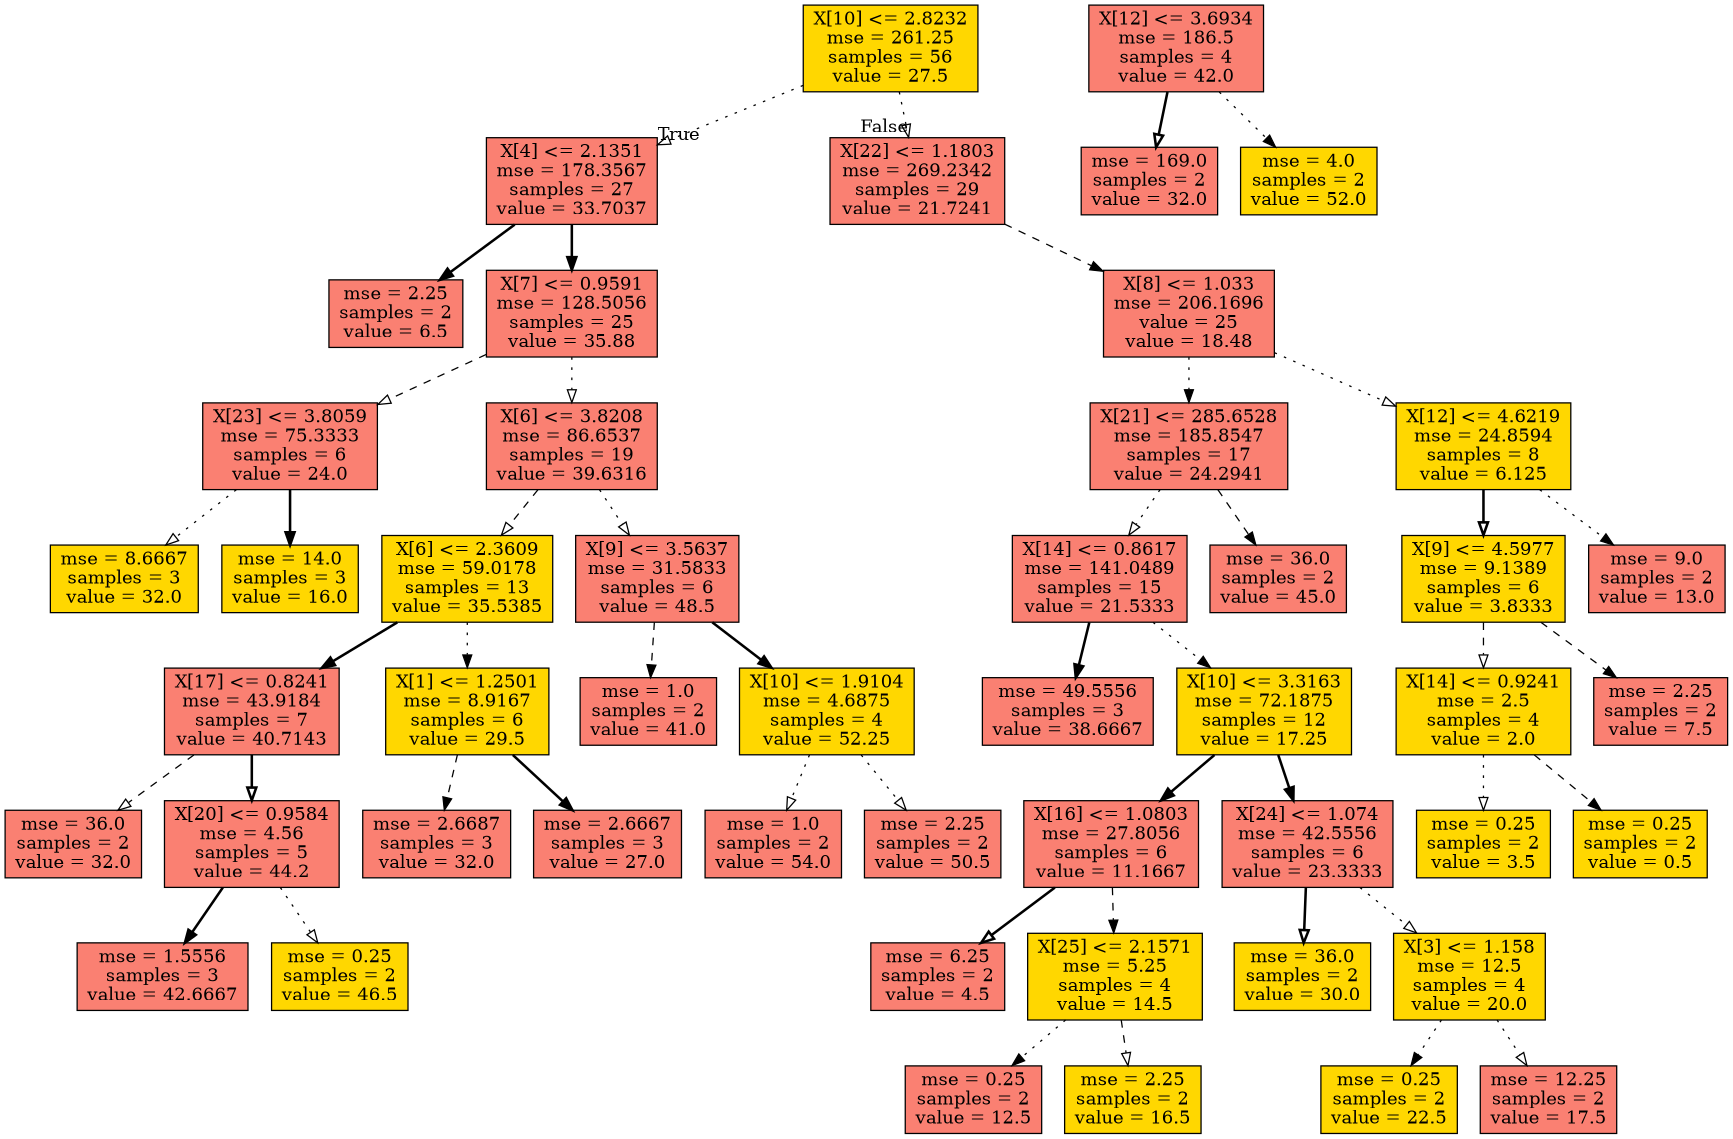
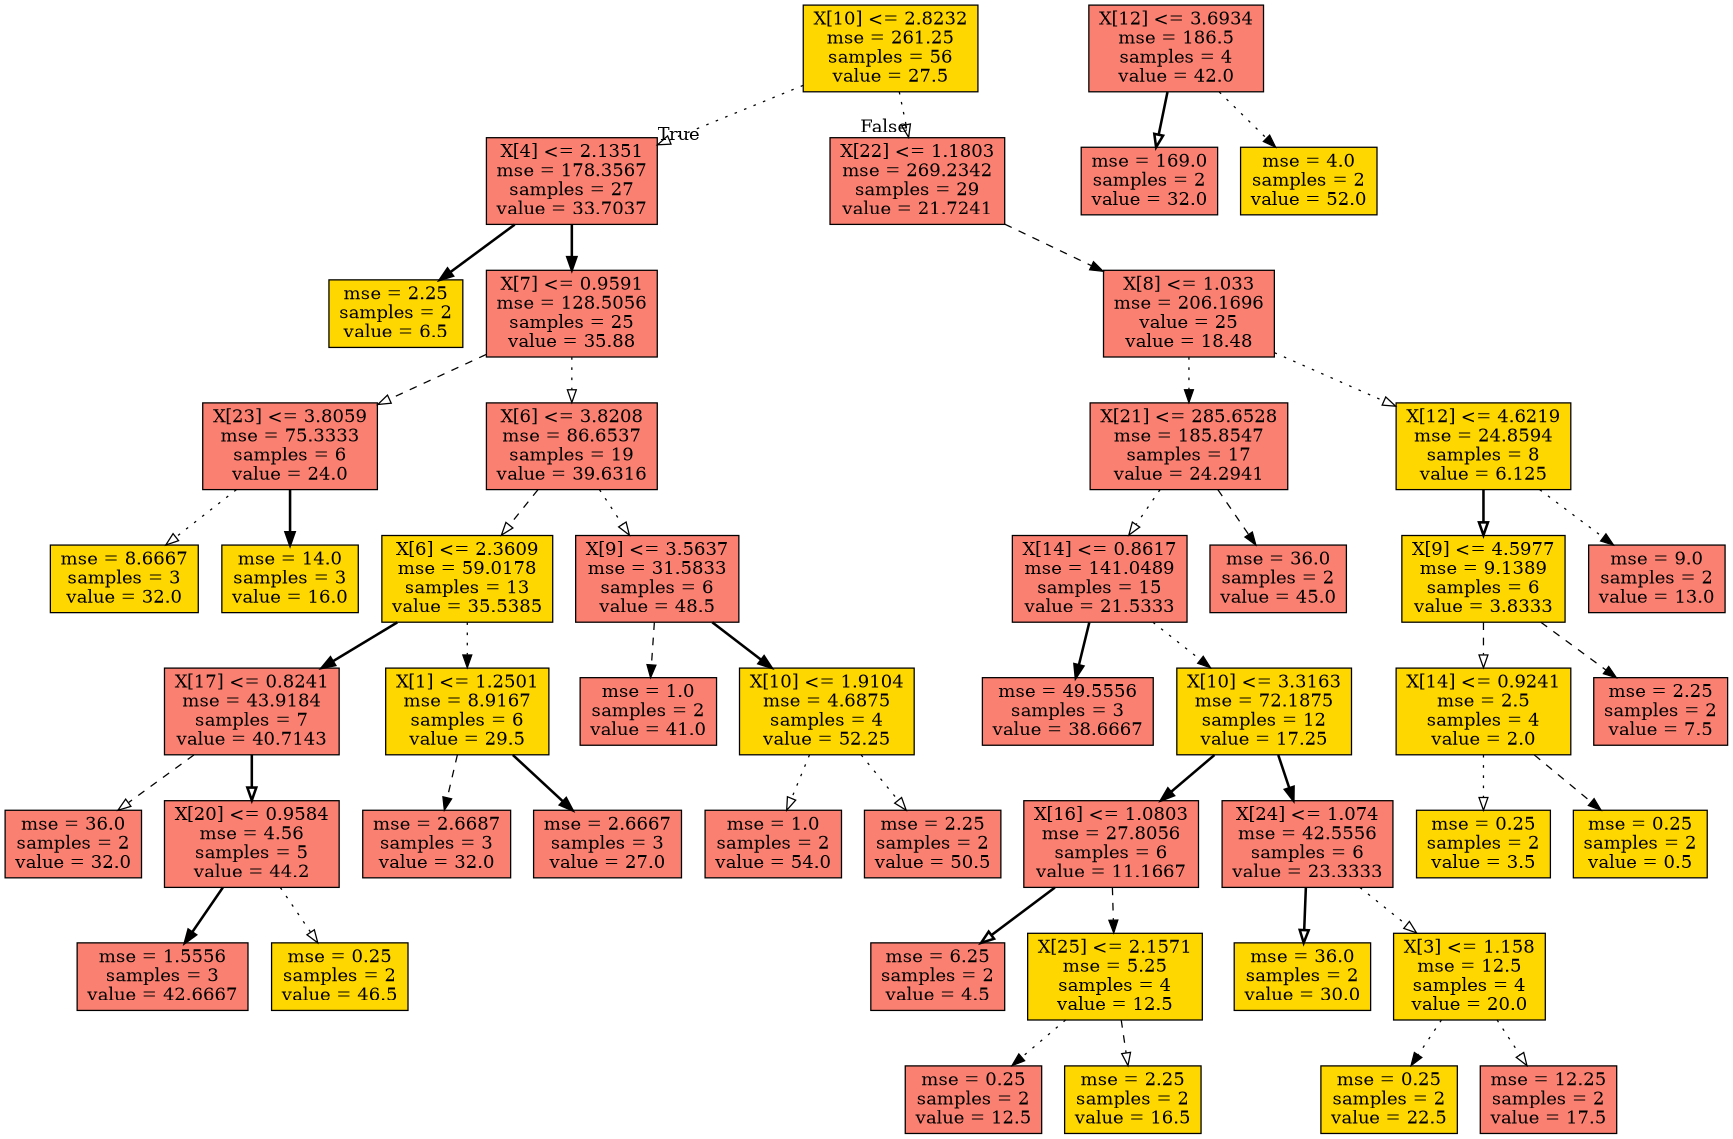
  digraph {
    node [fillcolor=salmon shape=box style=filled]
    edge [arrowhead=normal style=dotted]
    n1 [fillcolor=gold label="X[10] <= 2.8232\nmse = 261.25\nsamples = 56\nvalue = 27.5"]
    n2 [label="X[4] <= 2.1351\nmse = 178.3567\nsamples = 27\nvalue = 33.7037"]
    n3 [label="X[22] <= 1.1803\nmse = 269.2342\nsamples = 29\nvalue = 21.7241"]
-   n4 [label="mse = 2.25\nsamples = 2\nvalue = 6.5"]
+   n4 [fillcolor=gold label="mse = 2.25\nsamples = 2\nvalue = 6.5"]
    n5 [label="X[7] <= 0.9591\nmse = 128.5056\nsamples = 25\nvalue = 35.88"]
    n6 [label="X[8] <= 1.033\nmse = 206.1696\nvalue = 25\nvalue = 18.48"]
    n7 [label="X[23] <= 3.8059\nmse = 75.3333\nsamples = 6\nvalue = 24.0"]
    n8 [label="X[6] <= 3.8208\nmse = 86.6537\nsamples = 19\nvalue = 39.6316"]
    n9 [fillcolor=gold label="mse = 8.6667\nsamples = 3\nvalue = 32.0"]
    n10 [fillcolor=gold label="mse = 14.0\nsamples = 3\nvalue = 16.0"]
    n11 [fillcolor=gold label="X[6] <= 2.3609\nmse = 59.0178\nsamples = 13\nvalue = 35.5385"]
    n12 [label="X[9] <= 3.5637\nmse = 31.5833\nsamples = 6\nvalue = 48.5"]
    n13 [label="X[17] <= 0.8241\nmse = 43.9184\nsamples = 7\nvalue = 40.7143"]
    n14 [fillcolor=gold label="X[1] <= 1.2501\nmse = 8.9167\nsamples = 6\nvalue = 29.5"]
    n15 [label="mse = 1.0\nsamples = 2\nvalue = 41.0"]
    n16 [fillcolor=gold label="X[10] <= 1.9104\nmse = 4.6875\nsamples = 4\nvalue = 52.25"]
    n17 [label="mse = 36.0\nsamples = 2\nvalue = 32.0"]
    n18 [label="X[20] <= 0.9584\nmse = 4.56\nsamples = 5\nvalue = 44.2"]
    n19 [label="mse = 2.6687\nsamples = 3\nvalue = 32.0"]
    n20 [label="mse = 2.6667\nsamples = 3\nvalue = 27.0"]
    n21 [label="mse = 1.5556\nsamples = 3\nvalue = 42.6667"]
    n22 [fillcolor=gold label="mse = 0.25\nsamples = 2\nvalue = 46.5"]
    n23 [label="mse = 1.0\nsamples = 2\nvalue = 54.0"]
    n24 [label="mse = 2.25\nsamples = 2\nvalue = 50.5"]
    n25 [label="X[21] <= 285.6528\nmse = 185.8547\nsamples = 17\nvalue = 24.2941"]
    n26 [fillcolor=gold label="X[12] <= 4.6219\nmse = 24.8594\nsamples = 8\nvalue = 6.125"]
    n27 [label="X[12] <= 3.6934\nmse = 186.5\nsamples = 4\nvalue = 42.0"]
    n28 [label="mse = 169.0\nsamples = 2\nvalue = 32.0"]
    n29 [fillcolor=gold label="mse = 4.0\nsamples = 2\nvalue = 52.0"]
    n30 [label="X[14] <= 0.8617\nmse = 141.0489\nsamples = 15\nvalue = 21.5333"]
    n31 [label="mse = 36.0\nsamples = 2\nvalue = 45.0"]
    n32 [fillcolor=gold label="X[9] <= 4.5977\nmse = 9.1389\nsamples = 6\nvalue = 3.8333"]
    n33 [label="mse = 9.0\nsamples = 2\nvalue = 13.0"]
    n34 [label="mse = 49.5556\nsamples = 3\nvalue = 38.6667"]
    n35 [fillcolor=gold label="X[10] <= 3.3163\nmse = 72.1875\nsamples = 12\nvalue = 17.25"]
    n36 [label="X[16] <= 1.0803\nmse = 27.8056\nsamples = 6\nvalue = 11.1667"]
    n37 [label="X[24] <= 1.074\nmse = 42.5556\nsamples = 6\nvalue = 23.3333"]
    n38 [label="mse = 6.25\nsamples = 2\nvalue = 4.5"]
-   n39 [fillcolor=gold label="X[25] <= 2.1571\nmse = 5.25\nsamples = 4\nvalue = 14.5"]
+   n39 [fillcolor=gold label="X[25] <= 2.1571\nmse = 5.25\nsamples = 4\nvalue = 12.5"]
    n40 [fillcolor=gold label="mse = 36.0\nsamples = 2\nvalue = 30.0"]
    n41 [fillcolor=gold label="X[3] <= 1.158\nmse = 12.5\nsamples = 4\nvalue = 20.0"]
    n42 [label="mse = 0.25\nsamples = 2\nvalue = 12.5"]
    n43 [fillcolor=gold label="mse = 2.25\nsamples = 2\nvalue = 16.5"]
    n44 [fillcolor=gold label="mse = 0.25\nsamples = 2\nvalue = 22.5"]
    n45 [label="mse = 12.25\nsamples = 2\nvalue = 17.5"]
    n46 [fillcolor=gold label="X[14] <= 0.9241\nmse = 2.5\nsamples = 4\nvalue = 2.0"]
    n47 [label="mse = 2.25\nsamples = 2\nvalue = 7.5"]
    n48 [fillcolor=gold label="mse = 0.25\nsamples = 2\nvalue = 3.5"]
    n49 [fillcolor=gold label="mse = 0.25\nsamples = 2\nvalue = 0.5"]
    n1 -> n2 [arrowhead=onormal headlabel=True labelangle=45 labeldistance=2.5]
    n1 -> n3 [arrowhead=onormal headlabel=False labelangle=-45 labeldistance=2.5]
    n2 -> n4 [style=bold]
    n2 -> n5 [style=bold]
    n3 -> n6 [style=dashed]
    n5 -> n7 [arrowhead=onormal style=dashed]
    n5 -> n8 [arrowhead=onormal]
    n6 -> n25
    n6 -> n26 [arrowhead=onormal]
    n7 -> n9 [arrowhead=onormal]
    n7 -> n10 [style=bold]
    n8 -> n11 [arrowhead=onormal style=dashed]
    n8 -> n12 [arrowhead=onormal]
    n11 -> n13 [style=bold]
    n11 -> n14
    n12 -> n15 [style=dashed]
    n12 -> n16 [style=bold]
    n13 -> n17 [arrowhead=onormal style=dashed]
    n13 -> n18 [arrowhead=onormal style=bold]
    n14 -> n19 [style=dashed]
    n14 -> n20 [style=bold]
    n16 -> n23 [arrowhead=onormal]
    n16 -> n24 [arrowhead=onormal]
    n18 -> n21 [style=bold]
    n18 -> n22 [arrowhead=onormal]
    n25 -> n30 [arrowhead=onormal]
    n25 -> n31 [style=dashed]
    n26 -> n32 [arrowhead=onormal style=bold]
    n26 -> n33
    n27 -> n28 [arrowhead=onormal style=bold]
    n27 -> n29
    n30 -> n34 [style=bold]
    n30 -> n35
    n32 -> n46 [arrowhead=onormal style=dashed]
    n32 -> n47 [style=dashed]
    n35 -> n36 [style=bold]
    n35 -> n37 [style=bold]
    n36 -> n38 [arrowhead=onormal style=bold]
    n36 -> n39 [style=dashed]
    n37 -> n40 [arrowhead=onormal style=bold]
    n37 -> n41 [arrowhead=onormal]
    n39 -> n42
    n39 -> n43 [arrowhead=onormal style=dashed]
    n41 -> n44
    n41 -> n45 [arrowhead=onormal]
    n46 -> n48 [arrowhead=onormal]
    n46 -> n49 [style=dashed]
  }
